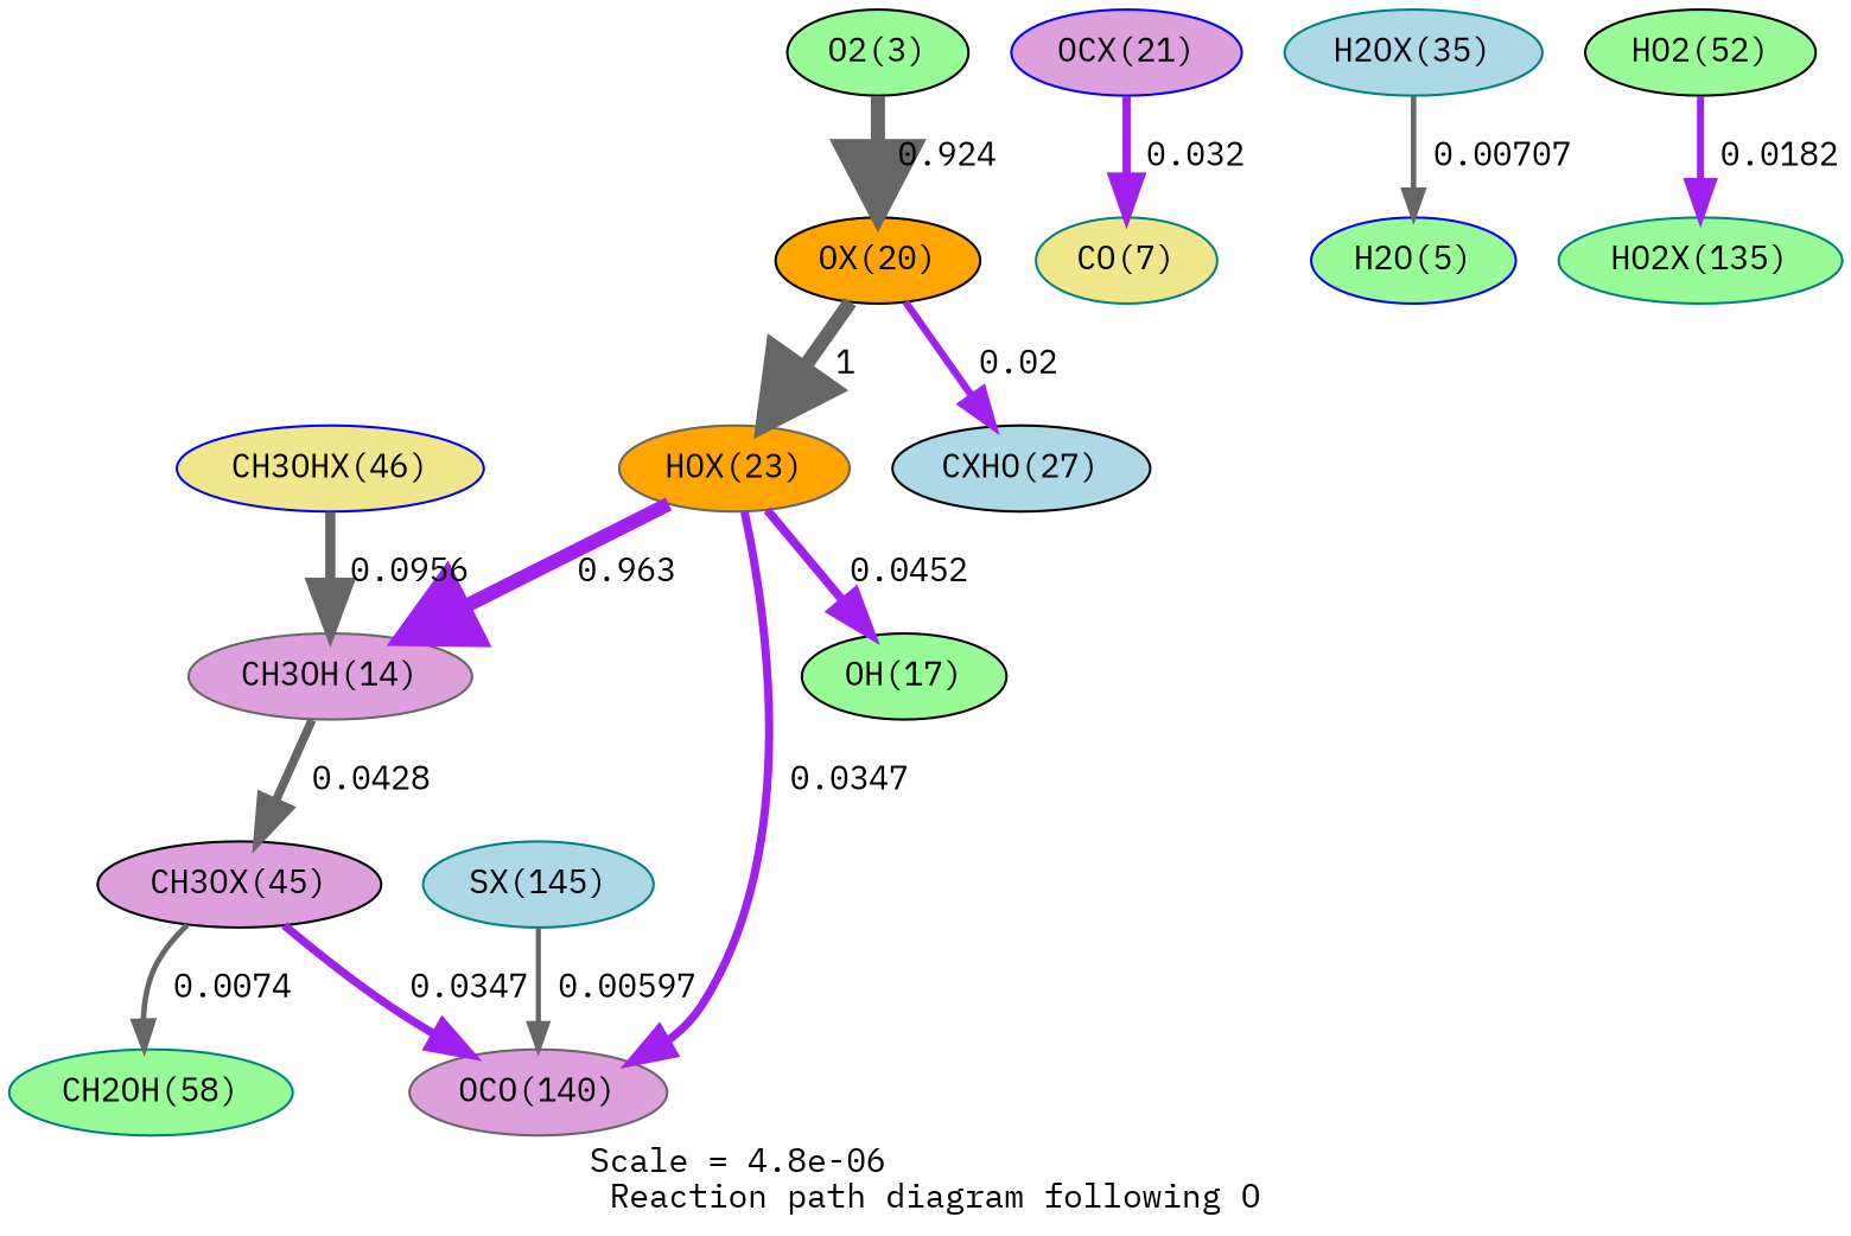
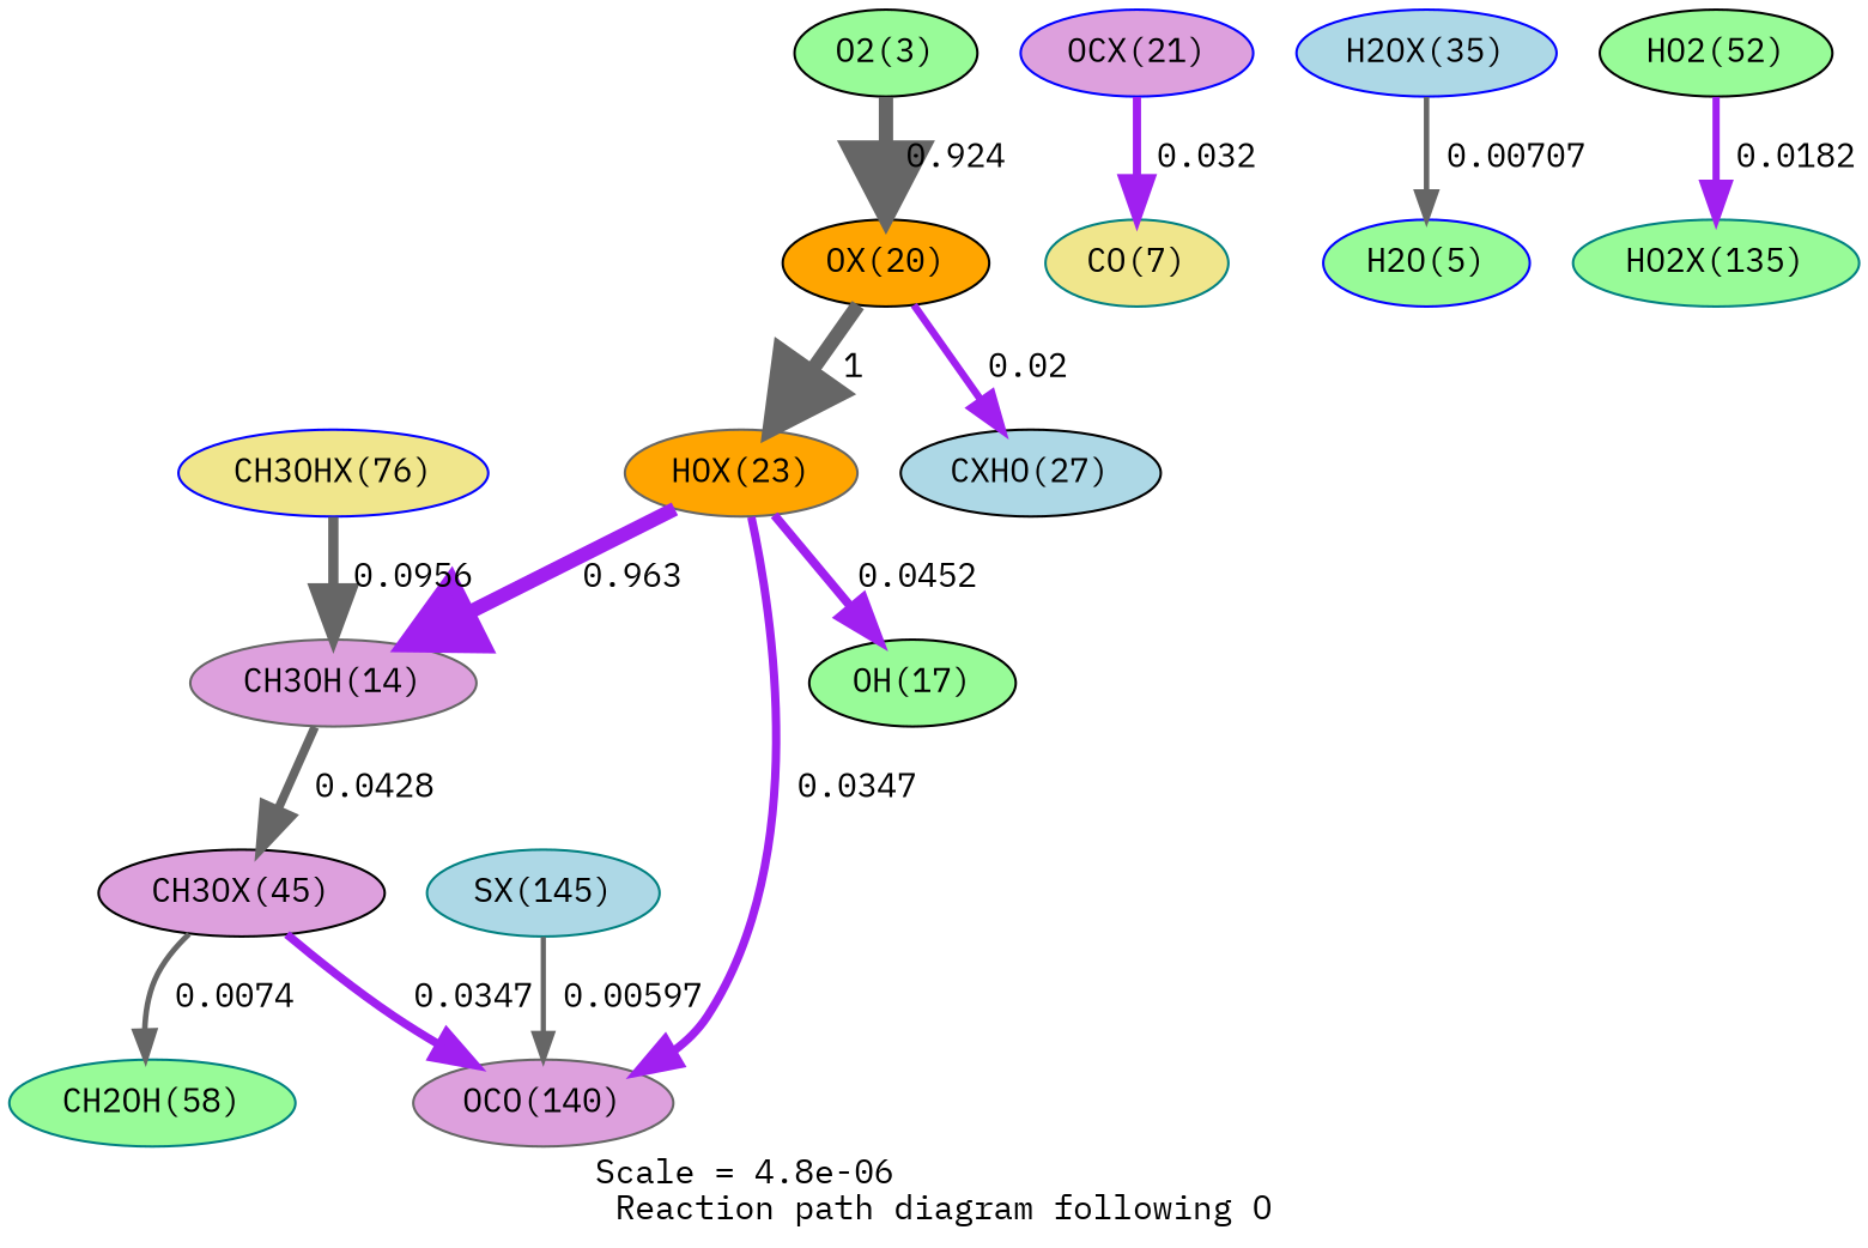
  digraph {
    fontname="IBM Plex Mono"
    label="Scale = 4.8e-06\l Reaction path diagram following O"
    node [color=black fillcolor=palegreen fontname="IBM Plex Mono" style=filled]
    edge [arrowsize=2.97 color=gray40 fontname="IBM Plex Mono" penwidth=3.46]
    n1 [label="O2(3)"]
    n2 [fillcolor=orange label="OX(20)"]
    n3 [color=gray40 fillcolor=orange label="HOX(23)"]
    n4 [fillcolor=lightblue label="CXHO(27)"]
    n5 [color=gray40 fillcolor=plum label="CH3OH(14)"]
    n6 [label="OH(17)"]
    n7 [color=gray40 fillcolor=plum label="OCO(140)"]
    n8 [fillcolor=plum label="CH3OX(45)"]
    n9 [color=blue fillcolor=plum label="OCX(21)"]
    n10 [color=teal fillcolor=khaki label="CO(7)"]
    n11 [color=teal label="CH2OH(58)"]
-   n12 [color=blue fillcolor=khaki label="CH3OHX(46)"]
-   n13 [color=teal fillcolor=lightblue label="H2OX(35)"]
+   n12 [color=blue fillcolor=khaki label="CH3OHX(76)"]
+   n13 [color=blue fillcolor=lightblue label="H2OX(35)"]
    n14 [color=blue label="H2O(5)"]
    n15 [color=teal fillcolor=lightblue label="SX(145)"]
    n16 [label="HO2(52)"]
    n17 [color=teal label="HO2X(135)"]
    n1 -> n2 [label=" 0.924" penwidth=5.94]
    n2 -> n3 [arrowsize=3 label=" 1" penwidth=6]
    n2 -> n4 [arrowsize=1.52 color=purple label=" 0.02" penwidth=3.05]
    n3 -> n5 [color=purple label=" 0.963" penwidth=5.93]
    n3 -> n6 [arrowsize=1.83 color=purple label=" 0.0452" penwidth=3.66]
    n3 -> n7 [arrowsize=1.73 color=purple label=" 0.0347"]
    n5 -> n8 [arrowsize=1.81 label=" 0.0428" penwidth=3.62]
    n8 -> n7 [arrowsize=1.73 color=purple label=" 0.0347"]
    n8 -> n11 [arrowsize=1.15 label=" 0.0074" penwidth=2.3]
    n9 -> n10 [arrowsize=1.7 color=purple label=" 0.032" penwidth=3.4]
    n12 -> n5 [arrowsize=2.11 label=" 0.0956" penwidth=4.23]
    n13 -> n14 [arrowsize=1.13 label=" 0.00707" penwidth=2.26]
    n15 -> n7 [arrowsize=1.07 label=" 0.00597" penwidth=2.13]
    n16 -> n17 [arrowsize=1.49 color=purple label=" 0.0182" penwidth=2.98]
  }
